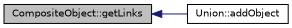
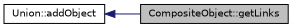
  digraph {
    rankdir=LR
    node [color=black fontname=Helvetica fontsize=10 shape=record style=filled]
    n1 [fillcolor=grey75 fontcolor=black height=0.2 label="CompositeObject::getLinks" width=0.4]
    n2 [fillcolor=white height=0.2 label="Union::addObject" width=0.4]
-   n1 -> n2 [color=midnightblue dir=back fontname=Helvetica fontsize=10 labelfontname=Helvetica labelfontsize=10 style=solid]
+   n2 -> n1 [color=midnightblue dir=back fontname=Helvetica fontsize=10 labelfontname=Helvetica labelfontsize=10 style=solid]
  }
